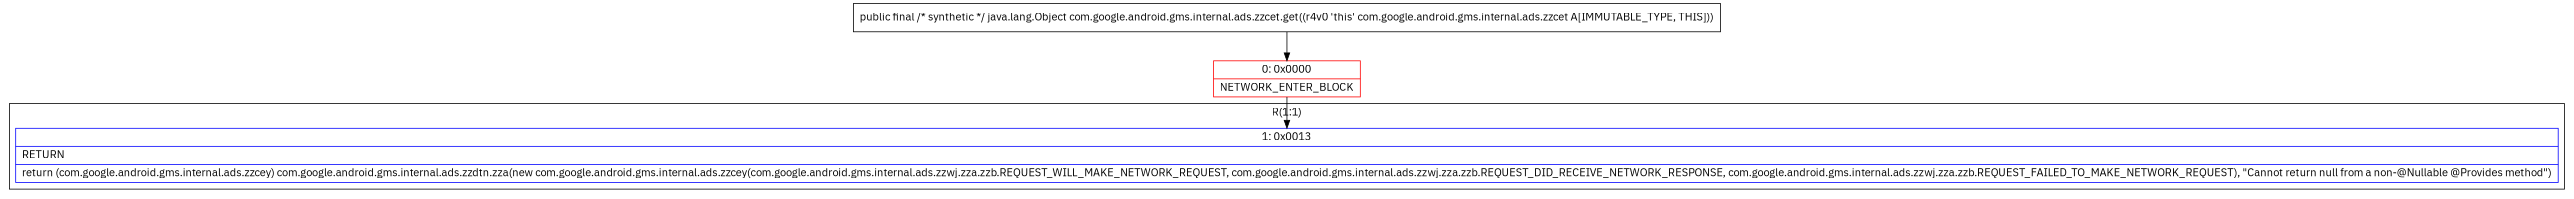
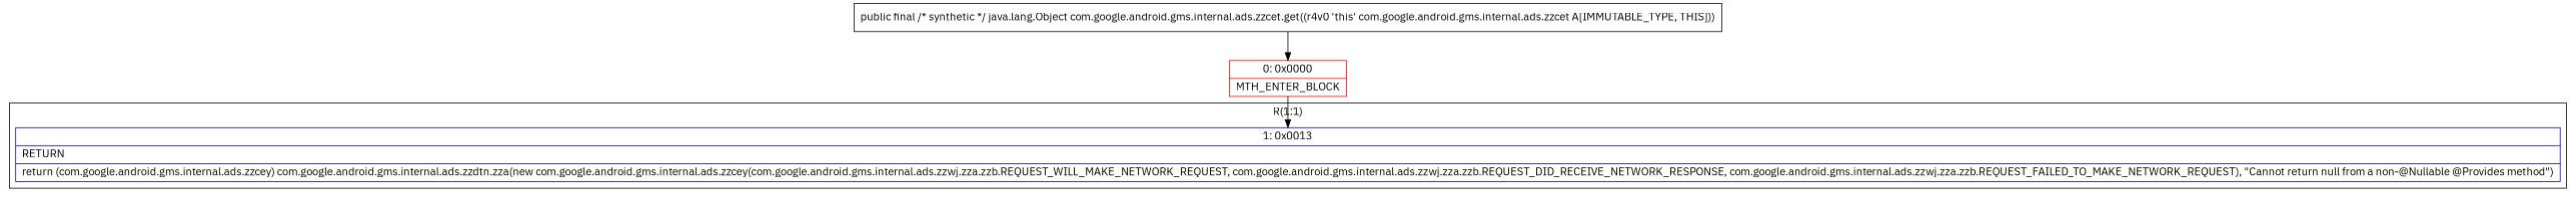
  digraph {
    fontname="IBM Plex Sans"
    node [shape=record fontname="IBM Plex Sans"]
    edge [fontname="IBM Plex Sans"]
    n1 [color=blue label="{1\:\ 0x0013|RETURN\l|return (com.google.android.gms.internal.ads.zzcey) com.google.android.gms.internal.ads.zzdtn.zza(new com.google.android.gms.internal.ads.zzcey(com.google.android.gms.internal.ads.zzwj.zza.zzb.REQUEST_WILL_MAKE_NETWORK_REQUEST, com.google.android.gms.internal.ads.zzwj.zza.zzb.REQUEST_DID_RECEIVE_NETWORK_RESPONSE, com.google.android.gms.internal.ads.zzwj.zza.zzb.REQUEST_FAILED_TO_MAKE_NETWORK_REQUEST), \"Cannot return null from a non\-@Nullable @Provides method\")\l}"]
-   n2 [color=red label="{0\:\ 0x0000|NETWORK_ENTER_BLOCK\l}"]
+   n2 [color=red label="{0\:\ 0x0000|MTH_ENTER_BLOCK\l}"]
    n3 [label="{public final \/* synthetic *\/ java.lang.Object com.google.android.gms.internal.ads.zzcet.get((r4v0 'this' com.google.android.gms.internal.ads.zzcet A[IMMUTABLE_TYPE, THIS])) }"]
    subgraph cluster_1 {
      label="R(1:1)"
      n1
    }
    n2 -> n1
    n3 -> n2
  }
